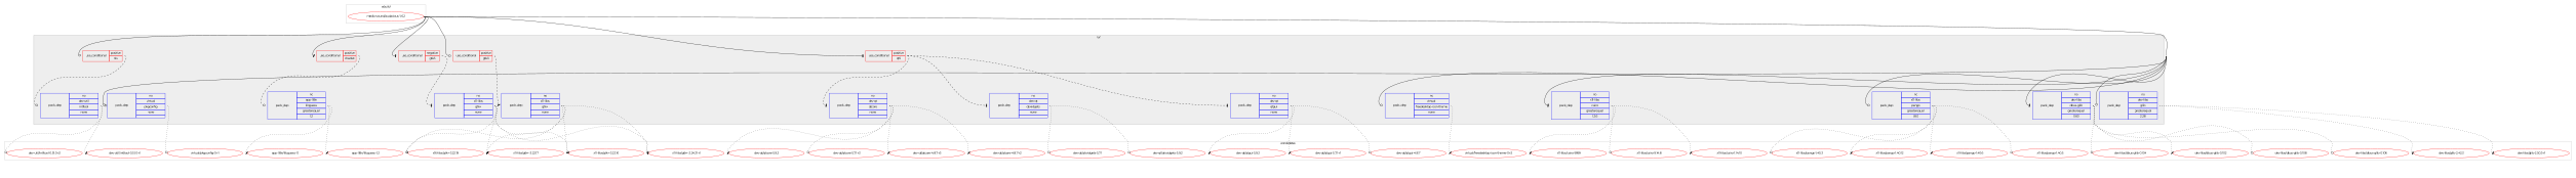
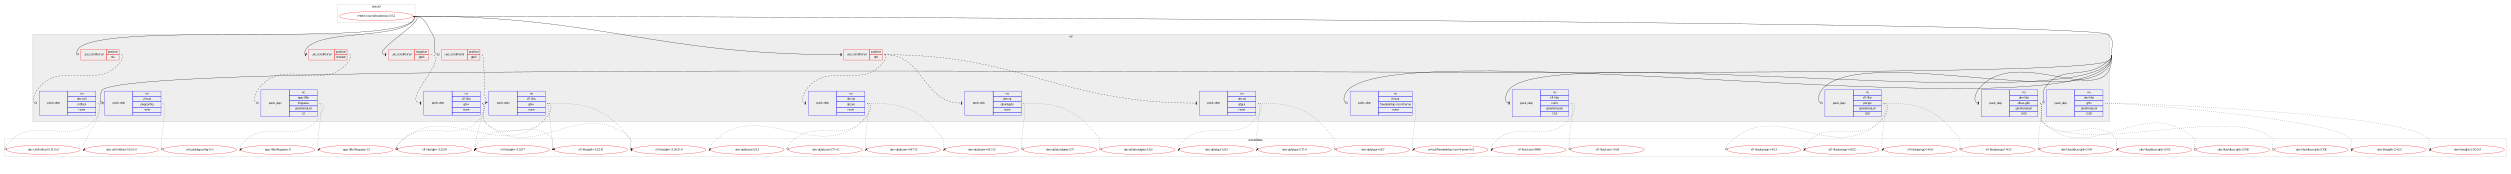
  digraph {
    compound=true
    concentrate=true
    fontname=Montserrat
    fontsize=10
    newrank=true
    rankdir=TB
    ranksep=1.5
    node [color=red fontname=Montserrat fontsize=10]
    edge [arrowhead=tee fontname=Montserrat headport=w style=dotted tailport=e weight=100]
-   n1 [label="media-sound/audacious-1.6.2" width=4]
+   n1 [label="media-sound/audacious-3.6.2" width=4]
    n2 [color=blue label=<<TABLE BORDER="0" CELLBORDER="1" CELLSPACING="0" CELLPADDING="4" WIDTH="220"><TR><TD ROWSPAN="6" CELLPADDING="30">pack_dep</TD></TR><TR><TD WIDTH="110">no</TD></TR><TR><TD>dev-util</TD></TR><TR><TD>intltool</TD></TR><TR><TD>none</TD></TR><TR><TD></TD></TR></TABLE>> shape=none]
    n3 [label=<<TABLE BORDER="0" CELLBORDER="1" CELLSPACING="0" CELLPADDING="4"><TR><TD ROWSPAN="3" CELLPADDING="10">use_conditional</TD></TR><TR><TD>positive</TD></TR><TR><TD>nls</TD></TR></TABLE>> shape=none]
    n4 [color=blue label=<<TABLE BORDER="0" CELLBORDER="1" CELLSPACING="0" CELLPADDING="4" WIDTH="220"><TR><TD ROWSPAN="6" CELLPADDING="30">pack_dep</TD></TR><TR><TD WIDTH="110">no</TD></TR><TR><TD>virtual</TD></TR><TR><TD>pkgconfig</TD></TR><TR><TD>none</TD></TR><TR><TD></TD></TR></TABLE>> shape=none]
    n5 [color=blue label=<<TABLE BORDER="0" CELLBORDER="1" CELLSPACING="0" CELLPADDING="4" WIDTH="220"><TR><TD ROWSPAN="6" CELLPADDING="30">pack_dep</TD></TR><TR><TD WIDTH="110">no</TD></TR><TR><TD>x11-libs</TD></TR><TR><TD>gtk+</TD></TR><TR><TD>none</TD></TR><TR><TD></TD></TR></TABLE>> shape=none]
    n6 [label=<<TABLE BORDER="0" CELLBORDER="1" CELLSPACING="0" CELLPADDING="4"><TR><TD ROWSPAN="3" CELLPADDING="10">use_conditional</TD></TR><TR><TD>negative</TD></TR><TR><TD>gtk3</TD></TR></TABLE>> shape=none]
    n7 [color=blue label=<<TABLE BORDER="0" CELLBORDER="1" CELLSPACING="0" CELLPADDING="4" WIDTH="220"><TR><TD ROWSPAN="6" CELLPADDING="30">pack_dep</TD></TR><TR><TD WIDTH="110">no</TD></TR><TR><TD>app-i18n</TD></TR><TR><TD>libguess</TD></TR><TR><TD>greaterequal</TD></TR><TR><TD>1.2</TD></TR></TABLE>> shape=none]
    n8 [label=<<TABLE BORDER="0" CELLBORDER="1" CELLSPACING="0" CELLPADDING="4"><TR><TD ROWSPAN="3" CELLPADDING="10">use_conditional</TD></TR><TR><TD>positive</TD></TR><TR><TD>chardet</TD></TR></TABLE>> shape=none]
    n9 [color=blue label=<<TABLE BORDER="0" CELLBORDER="1" CELLSPACING="0" CELLPADDING="4" WIDTH="220"><TR><TD ROWSPAN="6" CELLPADDING="30">pack_dep</TD></TR><TR><TD WIDTH="110">no</TD></TR><TR><TD>x11-libs</TD></TR><TR><TD>gtk+</TD></TR><TR><TD>none</TD></TR><TR><TD></TD></TR></TABLE>> shape=none]
    n10 [label=<<TABLE BORDER="0" CELLBORDER="1" CELLSPACING="0" CELLPADDING="4"><TR><TD ROWSPAN="3" CELLPADDING="10">use_conditional</TD></TR><TR><TD>positive</TD></TR><TR><TD>gtk3</TD></TR></TABLE>> shape=none]
    n11 [color=blue label=<<TABLE BORDER="0" CELLBORDER="1" CELLSPACING="0" CELLPADDING="4" WIDTH="220"><TR><TD ROWSPAN="6" CELLPADDING="30">pack_dep</TD></TR><TR><TD WIDTH="110">no</TD></TR><TR><TD>dev-qt</TD></TR><TR><TD>qtgui</TD></TR><TR><TD>none</TD></TR><TR><TD></TD></TR></TABLE>> shape=none]
    n12 [color=blue label=<<TABLE BORDER="0" CELLBORDER="1" CELLSPACING="0" CELLPADDING="4" WIDTH="220"><TR><TD ROWSPAN="6" CELLPADDING="30">pack_dep</TD></TR><TR><TD WIDTH="110">no</TD></TR><TR><TD>dev-qt</TD></TR><TR><TD>qtcore</TD></TR><TR><TD>none</TD></TR><TR><TD></TD></TR></TABLE>> shape=none]
    n13 [color=blue label=<<TABLE BORDER="0" CELLBORDER="1" CELLSPACING="0" CELLPADDING="4" WIDTH="220"><TR><TD ROWSPAN="6" CELLPADDING="30">pack_dep</TD></TR><TR><TD WIDTH="110">no</TD></TR><TR><TD>dev-qt</TD></TR><TR><TD>qtwidgets</TD></TR><TR><TD>none</TD></TR><TR><TD></TD></TR></TABLE>> shape=none]
    n14 [label=<<TABLE BORDER="0" CELLBORDER="1" CELLSPACING="0" CELLPADDING="4"><TR><TD ROWSPAN="3" CELLPADDING="10">use_conditional</TD></TR><TR><TD>positive</TD></TR><TR><TD>qt5</TD></TR></TABLE>> shape=none]
    n15 [color=blue label=<<TABLE BORDER="0" CELLBORDER="1" CELLSPACING="0" CELLPADDING="4" WIDTH="220"><TR><TD ROWSPAN="6" CELLPADDING="30">pack_dep</TD></TR><TR><TD WIDTH="110">no</TD></TR><TR><TD>dev-libs</TD></TR><TR><TD>dbus-glib</TD></TR><TR><TD>greaterequal</TD></TR><TR><TD>0.60</TD></TR></TABLE>> shape=none]
    n16 [color=blue label=<<TABLE BORDER="0" CELLBORDER="1" CELLSPACING="0" CELLPADDING="4" WIDTH="220"><TR><TD ROWSPAN="6" CELLPADDING="30">pack_dep</TD></TR><TR><TD WIDTH="110">no</TD></TR><TR><TD>dev-libs</TD></TR><TR><TD>glib</TD></TR><TR><TD>greaterequal</TD></TR><TR><TD>2.28</TD></TR></TABLE>> shape=none]
    n17 [color=blue label=<<TABLE BORDER="0" CELLBORDER="1" CELLSPACING="0" CELLPADDING="4" WIDTH="220"><TR><TD ROWSPAN="6" CELLPADDING="30">pack_dep</TD></TR><TR><TD WIDTH="110">no</TD></TR><TR><TD>virtual</TD></TR><TR><TD>freedesktop-icon-theme</TD></TR><TR><TD>none</TD></TR><TR><TD></TD></TR></TABLE>> shape=none]
    n18 [color=blue label=<<TABLE BORDER="0" CELLBORDER="1" CELLSPACING="0" CELLPADDING="4" WIDTH="220"><TR><TD ROWSPAN="6" CELLPADDING="30">pack_dep</TD></TR><TR><TD WIDTH="110">no</TD></TR><TR><TD>x11-libs</TD></TR><TR><TD>cairo</TD></TR><TR><TD>greaterequal</TD></TR><TR><TD>1.2.6</TD></TR></TABLE>> shape=none]
    n19 [color=blue label=<<TABLE BORDER="0" CELLBORDER="1" CELLSPACING="0" CELLPADDING="4" WIDTH="220"><TR><TD ROWSPAN="6" CELLPADDING="30">pack_dep</TD></TR><TR><TD WIDTH="110">no</TD></TR><TR><TD>x11-libs</TD></TR><TR><TD>pango</TD></TR><TR><TD>greaterequal</TD></TR><TR><TD>1.8.0</TD></TR></TABLE>> shape=none]
    n20 [label="dev-util/intltool-0.51.0-r1" width=4]
    n21 [label="dev-util/intltool-0.51.0-r2" width=4]
    n22 [label="virtual/pkgconfig-0-r1" width=4]
    n23 [label="x11-libs/gtk+-2.24.31-r1" width=4]
    n24 [label="x11-libs/gtk+-3.22.16" width=4]
    n25 [label="x11-libs/gtk+-3.22.17" width=4]
-   n26 [label="x16-libs/gtk+-3.22.19" width=4]
+   n26 [label="x11-libs/gtk+-3.22.19" width=4]
    n27 [label="app-i18n/libguess-1.1" width=4]
    n28 [label="app-i18n/libguess-1.2" width=4]
    n29 [label="dev-qt/qtcore-4.8.7-r2" width=4]
    n30 [label="dev-qt/qtcore-4.8.7-r3" width=4]
    n31 [label="dev-qt/qtcore-5.7.1-r3" width=4]
    n32 [label="dev-qt/qtcore-5.9.2" width=4]
    n33 [label="dev-qt/qtgui-4.8.7" width=4]
    n34 [label="dev-qt/qtgui-5.7.1-r1" width=4]
    n35 [label="dev-qt/qtgui-5.9.2" width=4]
    n36 [label="dev-qt/qtwidgets-5.7.1" width=4]
    n37 [label="dev-qt/qtwidgets-5.9.2" width=4]
    n38 [label="dev-libs/dbus-glib-0.102" width=4]
    n39 [label="dev-libs/dbus-glib-0.104" width=4]
    n40 [label="dev-libs/dbus-glib-0.106" width=4]
    n41 [label="dev-libs/dbus-glib-0.108" width=4]
    n42 [label="dev-libs/glib-2.50.3-r1" width=4]
    n43 [label="dev-libs/glib-2.42.3" width=4]
    n44 [label="virtual/freedesktop-icon-theme-0-r2" width=4]
-   n45 [label="x11-libs/cairo-1.14.10" width=4]
-   n46 [label="x11-libs/cairo-9.14.8" width=4]
+   n46 [label="x11-libs/cairo-1.14.8" width=4]
    n47 [label="x11-libs/cairo-9999" width=4]
-   n48 [label="x11-libs/pango-1.40.12" width=4]
+   n48 [label="x31-libs/pango-1.40.12" width=4]
    n49 [label="x11-libs/pango-1.40.3" width=4]
    n50 [label="x11-libs/pango-1.40.5" width=4]
    n51 [label="x11-libs/pango-1.40.6" width=4]
    subgraph cluster_1 {
      color=gray
      label=<<i>ebuild</i>>
      rank=same
      n1
    }
    subgraph cluster_2 {
      color=gray
      label=<<i>dependencies</i>>
      subgraph cluster_3 {
        color=gray
        fillcolor="#eeeeee"
        label=<<i>compile</i>>
        style=filled
        subgraph sub_4 {
          color=gray
          fillcolor="#eeeeee"
          label=<<i>compile</i>>
          style=filled
          n3
          subgraph sub_5 {
            color=gray
            fillcolor="#eeeeee"
            label=<<i>compile</i>>
            style=filled
            n2
          }
        }
        subgraph sub_6 {
          color=gray
          fillcolor="#eeeeee"
          label=<<i>compile</i>>
          style=filled
          n4
        }
      }
      subgraph cluster_7 {
        color=gray
        fillcolor="#eeeeee"
        label=<<i>compile and run</i>>
        style=filled
        subgraph sub_8 {
          color=gray
          fillcolor="#eeeeee"
          label=<<i>compile and run</i>>
          style=filled
          n6
          subgraph sub_9 {
            color=gray
            fillcolor="#eeeeee"
            label=<<i>compile and run</i>>
            style=filled
            n5
          }
        }
        subgraph sub_10 {
          color=gray
          fillcolor="#eeeeee"
          label=<<i>compile and run</i>>
          style=filled
          n8
          subgraph sub_11 {
            color=gray
            fillcolor="#eeeeee"
            label=<<i>compile and run</i>>
            style=filled
            n7
          }
        }
        subgraph sub_12 {
          color=gray
          fillcolor="#eeeeee"
          label=<<i>compile and run</i>>
          style=filled
          n10
          subgraph sub_13 {
            color=gray
            fillcolor="#eeeeee"
            label=<<i>compile and run</i>>
            style=filled
            n9
          }
        }
        subgraph sub_14 {
          color=gray
          fillcolor="#eeeeee"
          label=<<i>compile and run</i>>
          style=filled
          n14
          subgraph sub_15 {
            color=gray
            fillcolor="#eeeeee"
            label=<<i>compile and run</i>>
            style=filled
            n11
          }
          subgraph sub_16 {
            color=gray
            fillcolor="#eeeeee"
            label=<<i>compile and run</i>>
            style=filled
            n12
          }
          subgraph sub_17 {
            color=gray
            fillcolor="#eeeeee"
            label=<<i>compile and run</i>>
            style=filled
            n13
          }
        }
        subgraph sub_18 {
          color=gray
          fillcolor="#eeeeee"
          label=<<i>compile and run</i>>
          style=filled
          n15
        }
        subgraph sub_19 {
          color=gray
          fillcolor="#eeeeee"
          label=<<i>compile and run</i>>
          style=filled
          n16
        }
        subgraph sub_20 {
          color=gray
          fillcolor="#eeeeee"
          label=<<i>compile and run</i>>
          style=filled
          n17
        }
        subgraph sub_21 {
          color=gray
          fillcolor="#eeeeee"
          label=<<i>compile and run</i>>
          style=filled
          n18
        }
        subgraph sub_22 {
          color=gray
          fillcolor="#eeeeee"
          label=<<i>compile and run</i>>
          style=filled
          n19
        }
      }
      subgraph cluster_23 {
        color=gray
        fillcolor="#eeeeee"
        label=<<i>run</i>>
        style=filled
      }
    }
    subgraph cluster_24 {
      color=gray
      label=<<i>candidates</i>>
      rank=same
      subgraph sub_25 {
        color=black
        label=<<i>candidates</i>>
        nodesep=1
        rank=same
        n20
        n21
      }
      subgraph sub_26 {
        color=black
        label=<<i>candidates</i>>
        nodesep=1
        rank=same
        n22
      }
      subgraph sub_27 {
        color=black
        label=<<i>candidates</i>>
        nodesep=1
        rank=same
        n23
        n24
        n25
        n26
      }
      subgraph sub_28 {
        color=black
        label=<<i>candidates</i>>
        nodesep=1
        rank=same
        n27
        n28
      }
      subgraph sub_29 {
        color=black
        label=<<i>candidates</i>>
        nodesep=1
        rank=same
        n23
        n24
        n25
        n26
      }
      subgraph sub_30 {
        color=black
        label=<<i>candidates</i>>
        nodesep=1
        rank=same
        n29
        n30
        n31
        n32
      }
      subgraph sub_31 {
        color=black
        label=<<i>candidates</i>>
        nodesep=1
        rank=same
        n33
        n34
        n35
      }
      subgraph sub_32 {
        color=black
        label=<<i>candidates</i>>
        nodesep=1
        rank=same
        n36
        n37
      }
      subgraph sub_33 {
        color=black
        label=<<i>candidates</i>>
        nodesep=1
        rank=same
        n38
        n39
        n40
        n41
      }
      subgraph sub_34 {
        color=black
        label=<<i>candidates</i>>
        nodesep=1
        rank=same
        n42
        n43
      }
      subgraph sub_35 {
        color=black
        label=<<i>candidates</i>>
        nodesep=1
        rank=same
        n44
      }
      subgraph sub_36 {
        color=black
        label=<<i>candidates</i>>
        nodesep=1
        rank=same
-       n45
        n46
        n47
      }
      subgraph sub_37 {
        color=black
        label=<<i>candidates</i>>
        nodesep=1
        rank=same
        n48
        n49
        n50
        n51
      }
    }
    n1 -> n3 [arrowhead=odot style=solid weight=20]
    n1 -> n4 [arrowhead=odot style=solid weight=20]
    n1 -> n6 [style=solid weight=20]
    n1 -> n8 [style=solid weight=20]
    n1 -> n10 [arrowhead=odot style=solid weight=20]
    n1 -> n14 [style=solid weight=20]
    n1 -> n15 [style=solid weight=20]
    n1 -> n16 [arrowhead=odot style=solid weight=20]
    n1 -> n17 [arrowhead=odot style=solid weight=20]
    n1 -> n18 [style=solid weight=20]
    n1 -> n19 [arrowhead=odot style=solid weight=20]
    n2 -> n20
    n2 -> n21 [arrowhead=odot]
    n3 -> n2 [arrowhead=odot style=dashed weight=20]
    n4 -> n22 [arrowhead=odot]
    n5 -> n23
    n5 -> n24 [arrowhead=odot]
    n5 -> n25
    n5 -> n26 [arrowhead=odot]
    n6 -> n5 [style=dashed weight=20]
    n7 -> n27
    n7 -> n28
    n8 -> n7 [arrowhead=odot style=dashed weight=20]
    n9 -> n23 [arrowhead=odot]
    n9 -> n24
    n9 -> n25
    n9 -> n26 [arrowhead=odot]
    n10 -> n9 [style=dashed weight=20]
    n11 -> n33 [arrowhead=odot]
    n11 -> n34
    n11 -> n35
    n12 -> n29
    n12 -> n30
    n12 -> n31 [arrowhead=odot]
    n12 -> n32
    n13 -> n36 [arrowhead=odot]
    n13 -> n37 [arrowhead=odot]
    n14 -> n11 [style=dashed weight=20]
    n14 -> n12 [style=dashed weight=20]
    n14 -> n13 [style=dashed weight=20]
    n15 -> n38
    n15 -> n39 [arrowhead=odot]
    n15 -> n40 [arrowhead=odot]
    n15 -> n41 [arrowhead=odot]
    n16 -> n42
    n16 -> n43
    n17 -> n44
-   n18 -> n45
    n18 -> n46 [arrowhead=odot]
    n18 -> n47
    n19 -> n48
    n19 -> n49 [arrowhead=odot]
    n19 -> n50 [arrowhead=odot]
    n19 -> n51
  }
